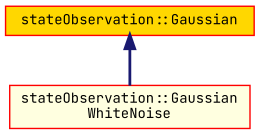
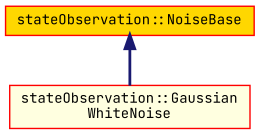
  digraph {
    fontname="JetBrains Mono"
    node [color=red fontname="JetBrains Mono" fontsize=10 shape=record style=filled]
-   n1 [fillcolor=gold fontcolor=black height=0.2 label="stateObservation::Gaussian" width=0.4]
+   n1 [fillcolor=gold fontcolor=black height=0.2 label="stateObservation::NoiseBase" width=0.4]
    n2 [fillcolor=lightyellow height=0.2 label="stateObservation::Gaussian\lWhiteNoise" width=0.4]
    n1 -> n2 [color=midnightblue dir=back fontname="JetBrains Mono" fontsize=10 labelfontname=Helvetica labelfontsize=10 style=bold]
  }
